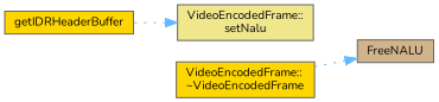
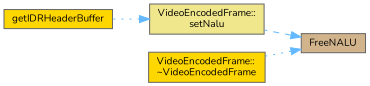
  digraph {
    fontname=Nunito
    rankdir=RL
    node [color=grey40 fillcolor=gold fontname=Nunito fontsize=10 shape=box style=filled]
    edge [color=steelblue1 dir=back fontname=Nunito fontsize=10 labelfontname=Helvetica labelfontsize=10 style=dotted]
    n1 [color=gray40 fillcolor=tan fontcolor=black height=0.2 label=FreeNALU width=0.4]
    n2 [fillcolor=khaki height=0.2 label="VideoEncodedFrame::\lsetNalu" width=0.4]
    n3 [height=0.2 label="VideoEncodedFrame::\l~VideoEncodedFrame" width=0.4]
    n4 [height=0.2 label=getIDRHeaderBuffer width=0.4]
+   n1 -> n2 [style=dashed]
    n1 -> n3
    n2 -> n4
  }
